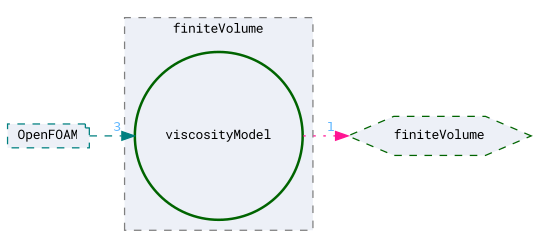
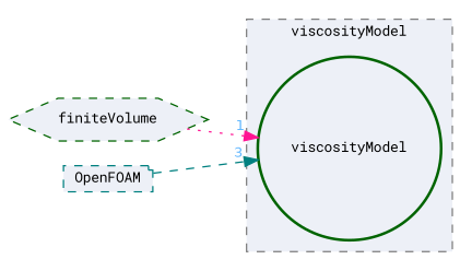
  digraph {
    compound=true
    fontname="Roboto Mono"
    rankdir=LR
    node [color=darkgreen fillcolor="#edf0f7" fontname="Roboto Mono" fontsize=10 style="filled,dashed"]
    edge [fontcolor=steelblue1 fontname="Roboto Mono" fontsize=10 labeldistance=1.5 labelfontname=Helvetica labelfontsize=10]
    n1 [height=0.2 label=viscosityModel shape=circle style="filled,bold" width=0.4]
    n2 [height=0.2 label=finiteVolume shape=hexagon width=0.4]
    n3 [color=teal height=0.2 label=OpenFOAM shape=note width=0.4]
    subgraph cluster_1 {
      bgcolor="#edf0f7"
      fontsize=10
-     label=finiteVolume
+     label=viscosityModel
      pencolor=grey50
      style="filled,dashed"
      n1
    }
-   n1 -> n2 [color=deeppink headlabel=1 style=dotted]
+   n2 -> n1 [color=deeppink headlabel=1 style=dotted]
    n3 -> n1 [color=teal headlabel=3 style=dashed]
  }
